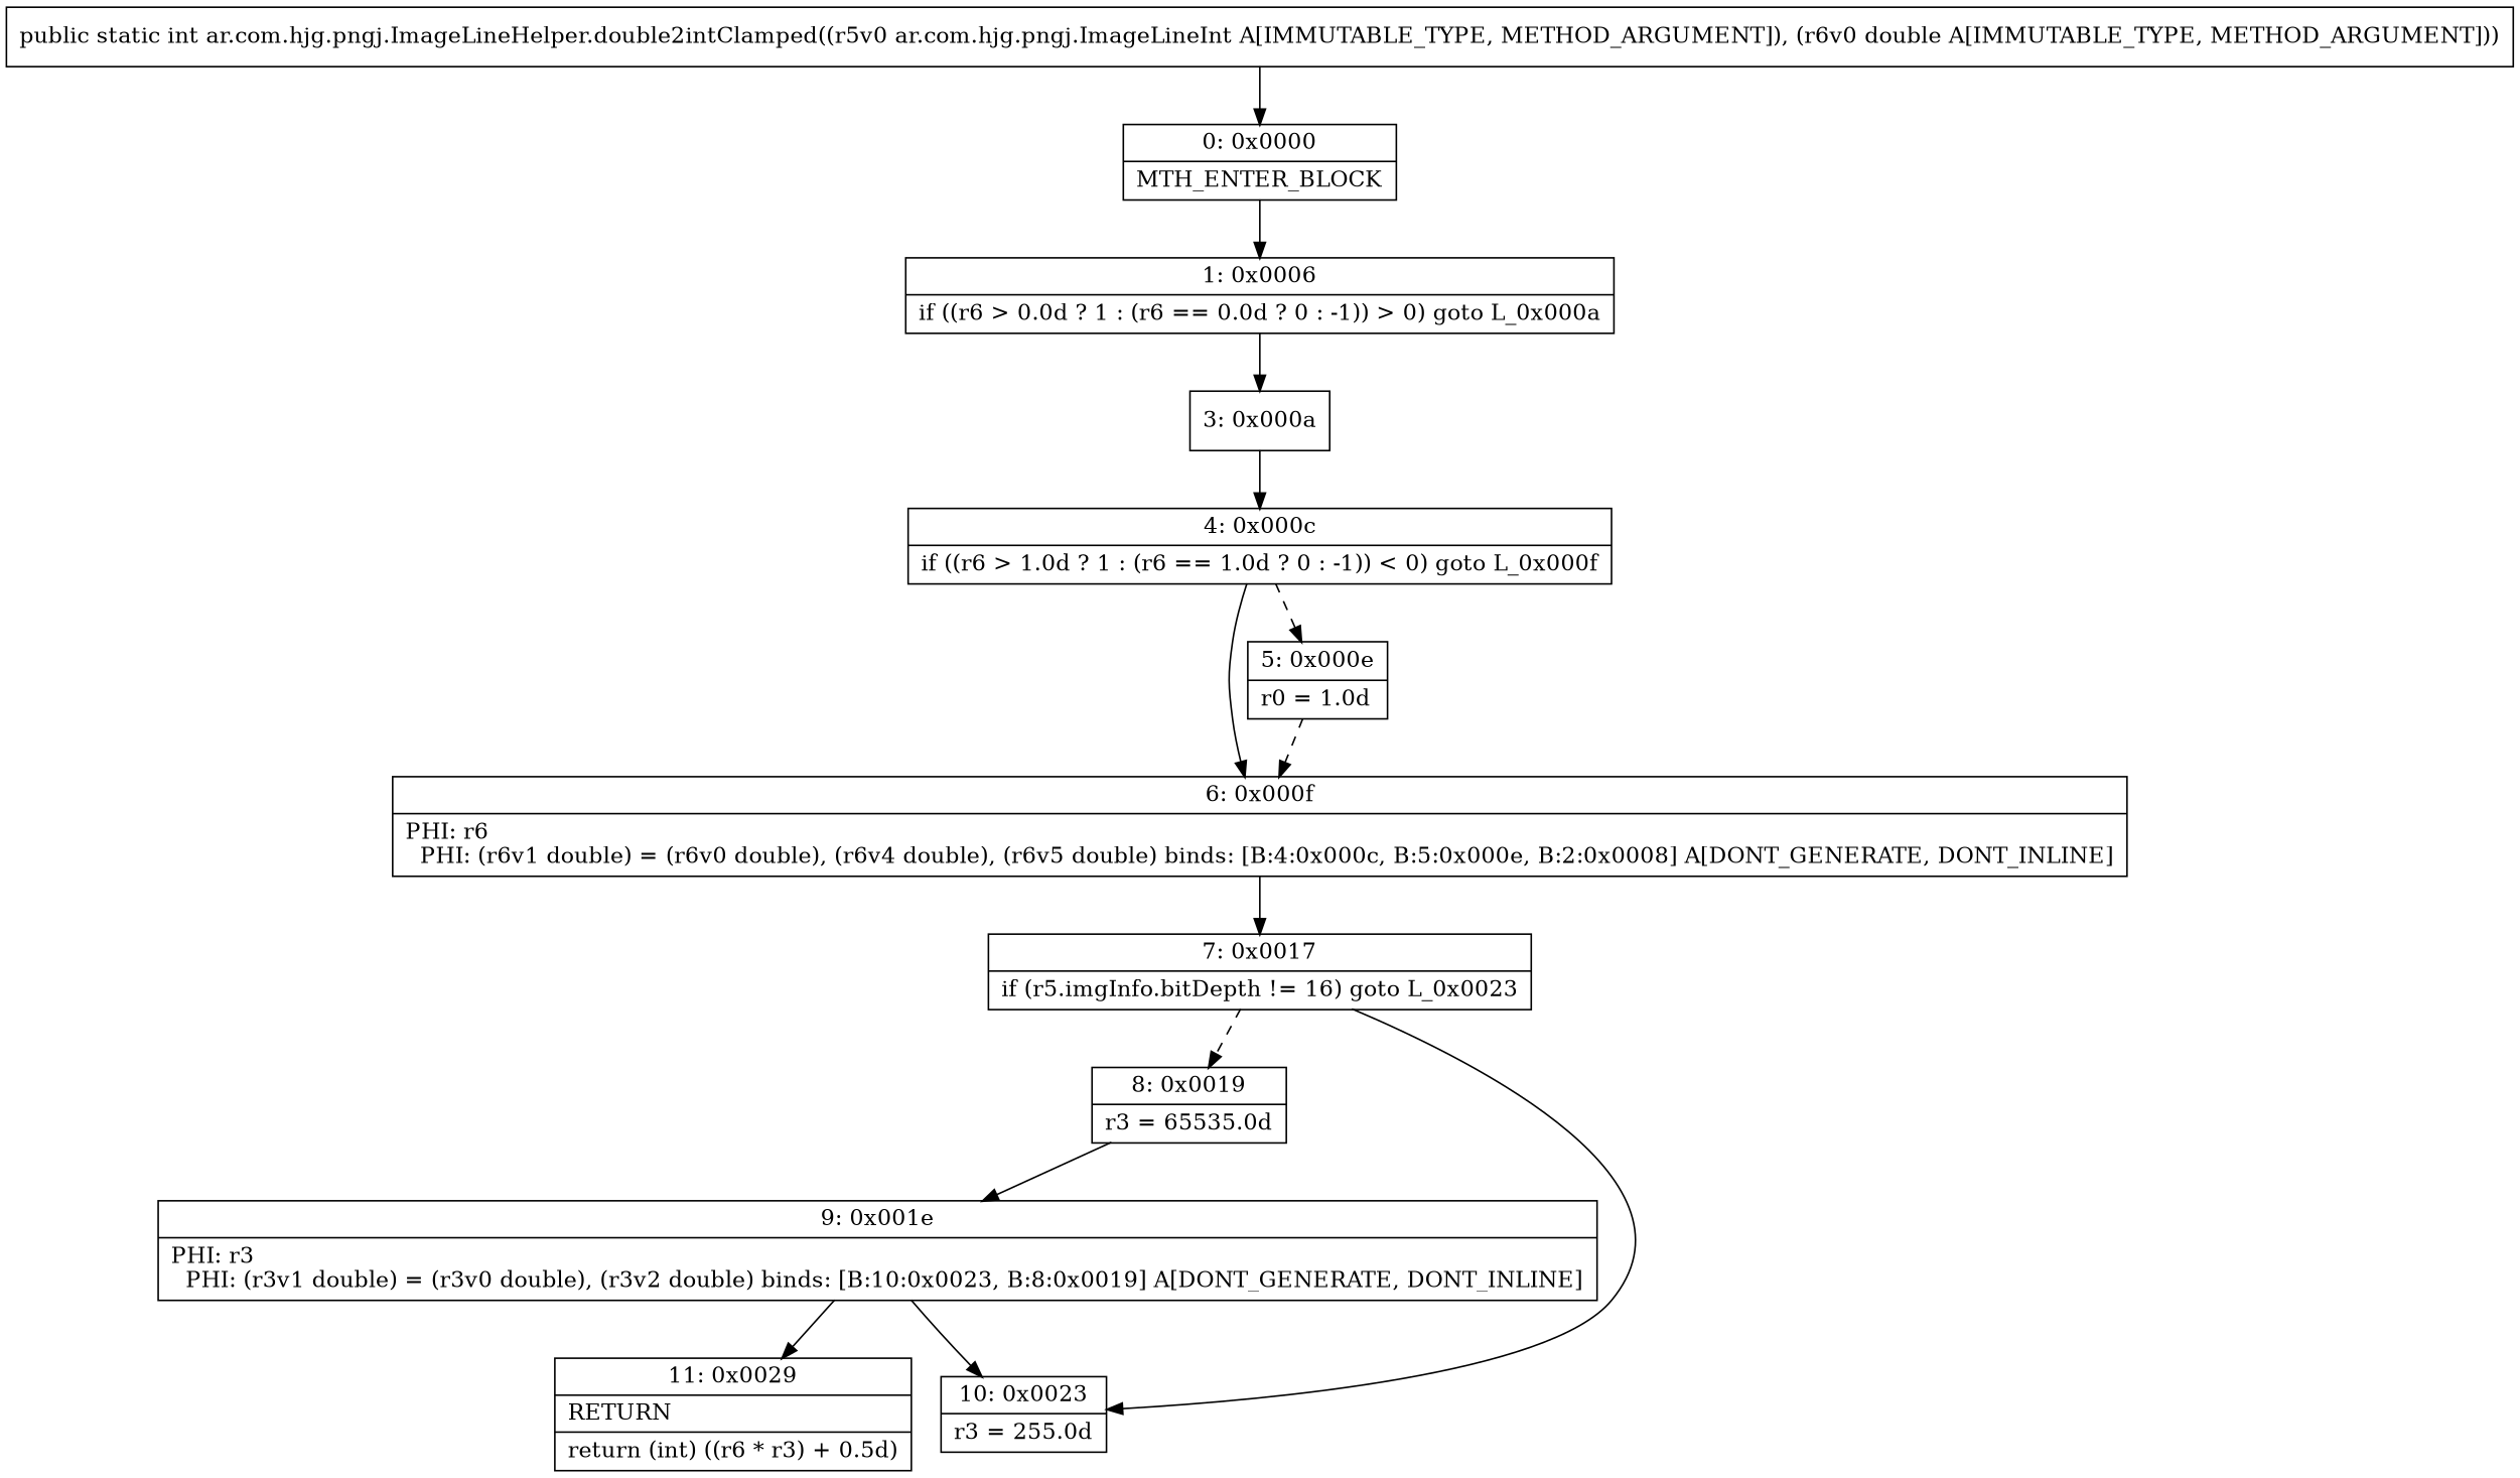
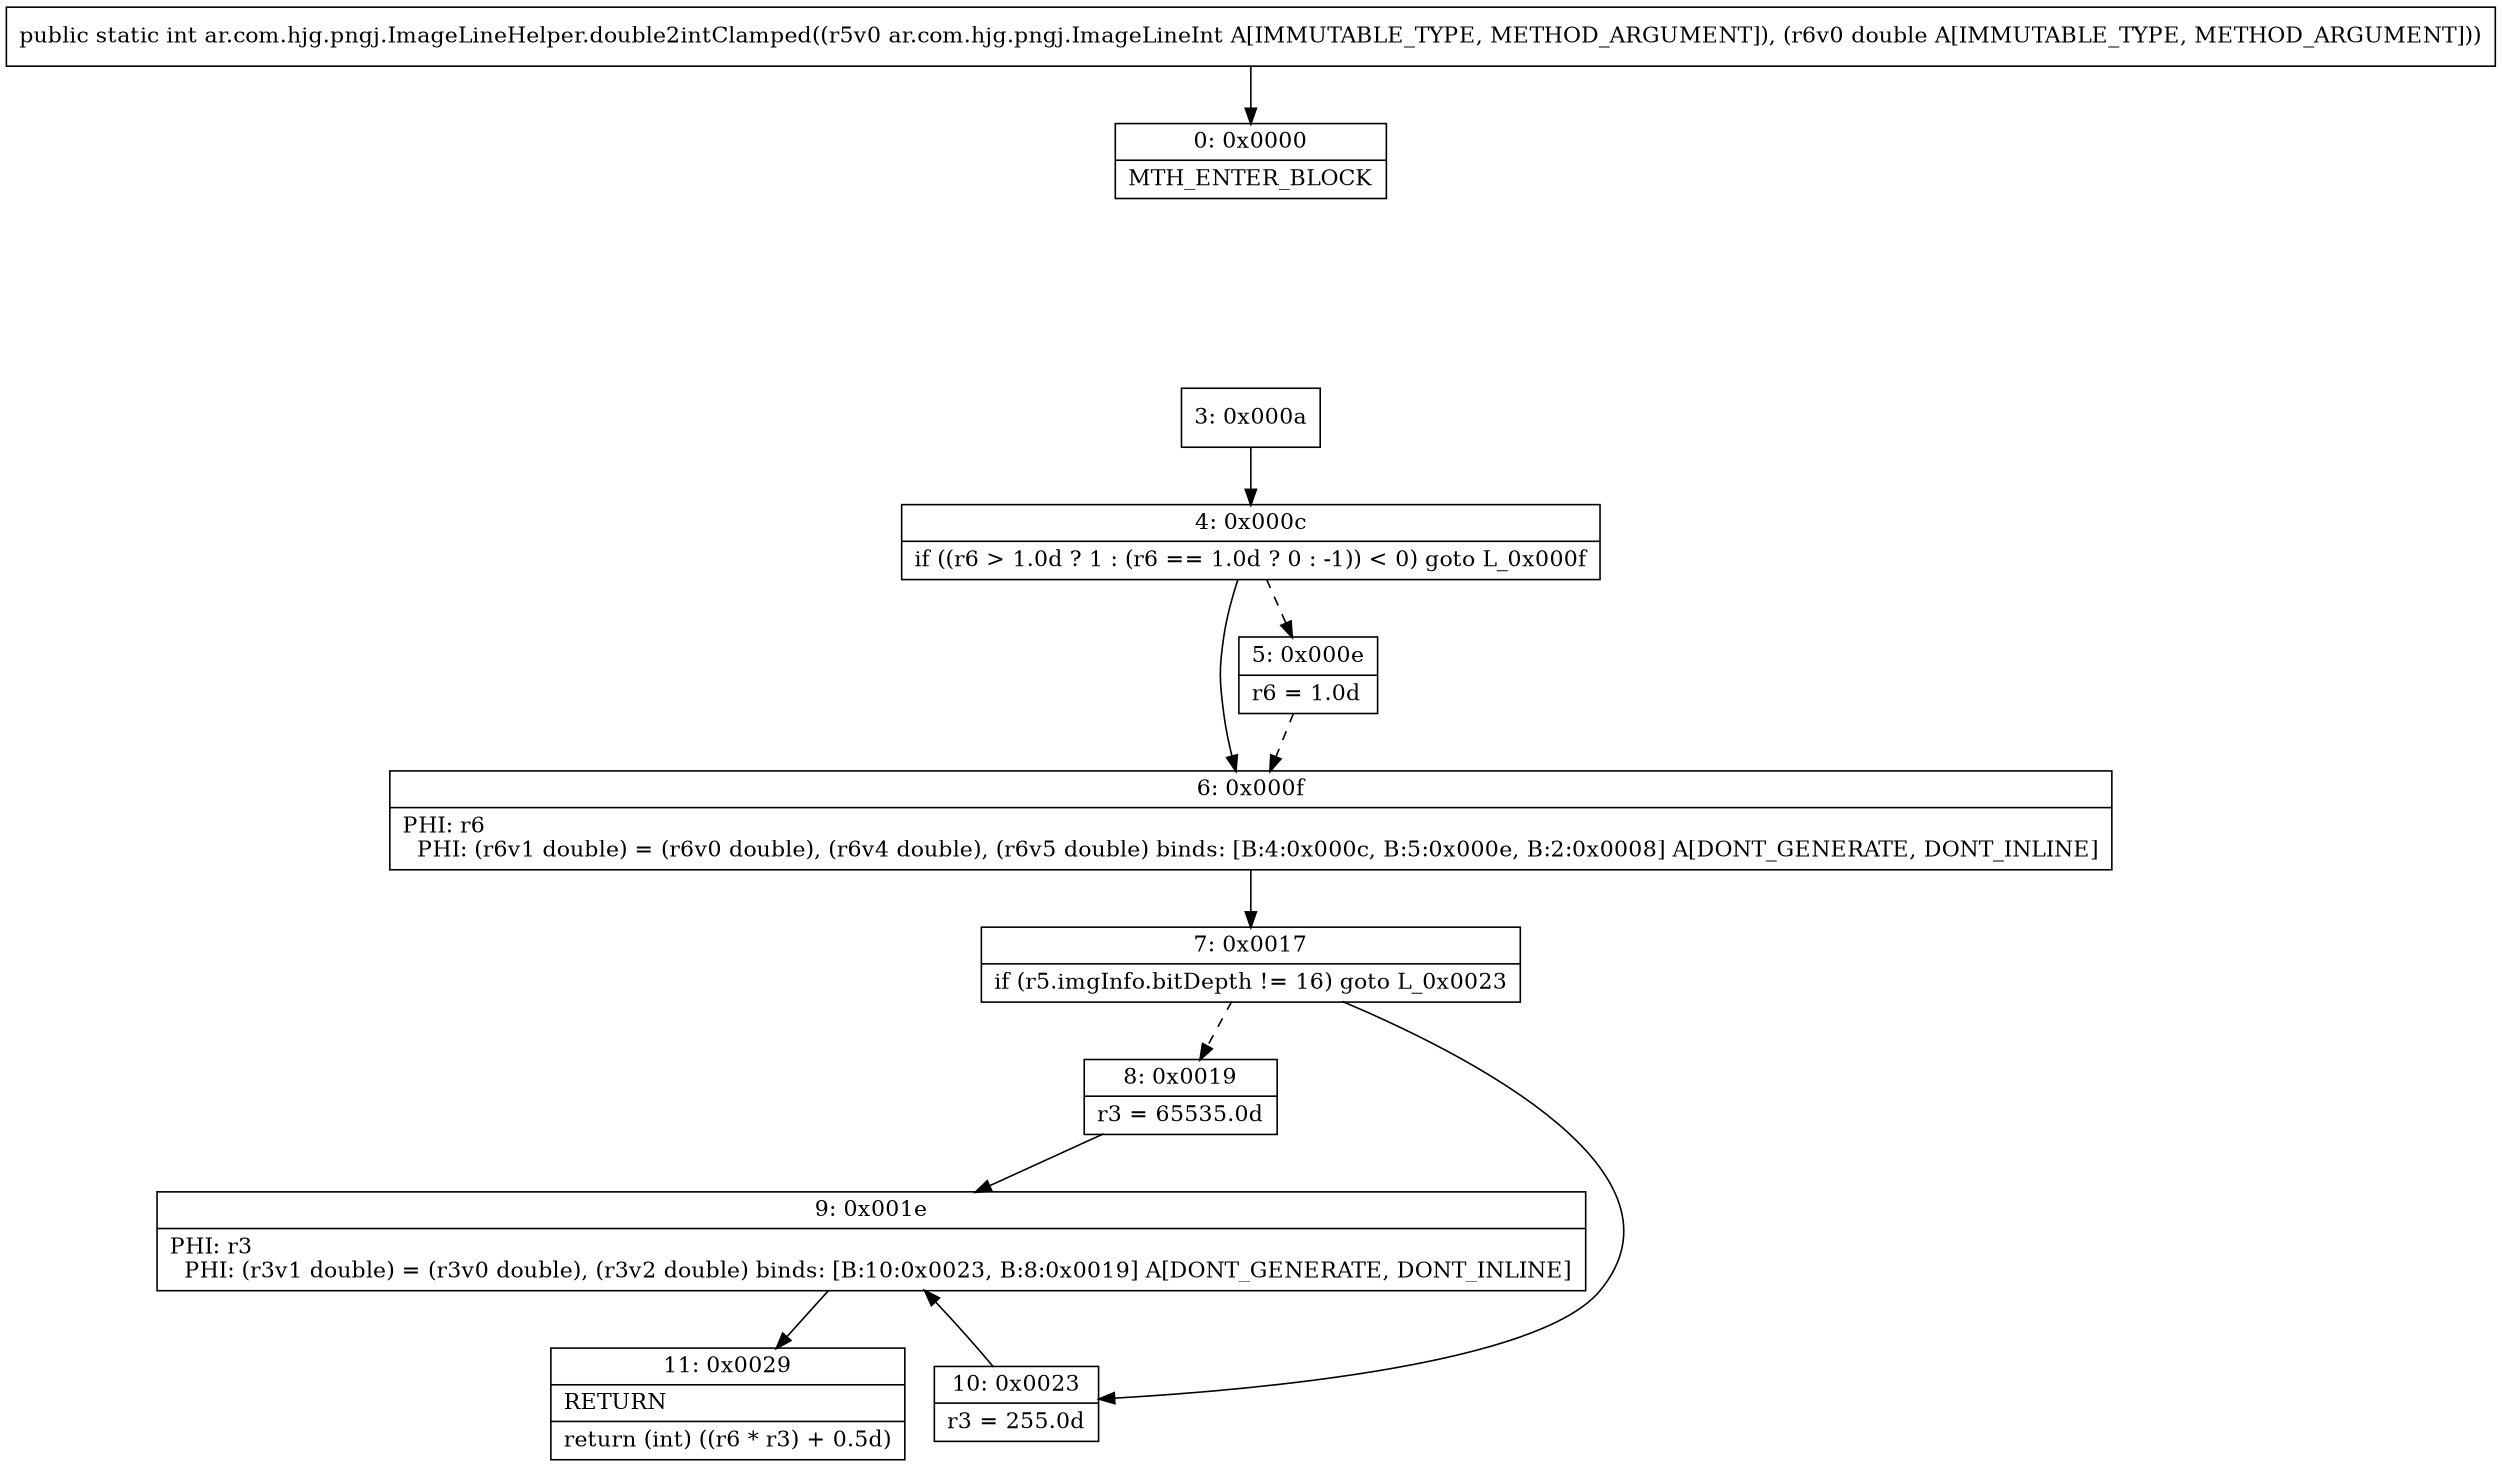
  digraph {
    node [shape=record]
    n1 [label="{0\:\ 0x0000|MTH_ENTER_BLOCK\l}"]
-   n2 [label="{1\:\ 0x0006|if ((r6 \> 0.0d ? 1 : (r6 == 0.0d ? 0 : \-1)) \> 0) goto L_0x000a\l}"]
    n3 [label="{3\:\ 0x000a}"]
    n4 [label="{4\:\ 0x000c|if ((r6 \> 1.0d ? 1 : (r6 == 1.0d ? 0 : \-1)) \< 0) goto L_0x000f\l}"]
    n5 [label="{6\:\ 0x000f|PHI: r6 \l  PHI: (r6v1 double) = (r6v0 double), (r6v4 double), (r6v5 double) binds: [B:4:0x000c, B:5:0x000e, B:2:0x0008] A[DONT_GENERATE, DONT_INLINE]\l}"]
    n6 [label="{7\:\ 0x0017|if (r5.imgInfo.bitDepth != 16) goto L_0x0023\l}"]
-   n7 [label="{5\:\ 0x000e|r0 = 1.0d\l}"]
+   n7 [label="{5\:\ 0x000e|r6 = 1.0d\l}"]
    n8 [label="{8\:\ 0x0019|r3 = 65535.0d\l}"]
    n9 [label="{10\:\ 0x0023|r3 = 255.0d\l}"]
    n10 [label="{9\:\ 0x001e|PHI: r3 \l  PHI: (r3v1 double) = (r3v0 double), (r3v2 double) binds: [B:10:0x0023, B:8:0x0019] A[DONT_GENERATE, DONT_INLINE]\l}"]
    n11 [label="{11\:\ 0x0029|RETURN\l|return (int) ((r6 * r3) + 0.5d)\l}"]
    n12 [label="{public static int ar.com.hjg.pngj.ImageLineHelper.double2intClamped((r5v0 ar.com.hjg.pngj.ImageLineInt A[IMMUTABLE_TYPE, METHOD_ARGUMENT]), (r6v0 double A[IMMUTABLE_TYPE, METHOD_ARGUMENT])) }"]
-   n1 -> n2
-   n2 -> n3
    n3 -> n4
    n4 -> n5
    n4 -> n7 [style=dashed]
    n5 -> n6
    n6 -> n8 [style=dashed]
    n6 -> n9
    n7 -> n5 [style=dashed]
    n8 -> n10
-   n10 -> n9
+   n9 -> n10
    n10 -> n11
    n12 -> n1
  }
